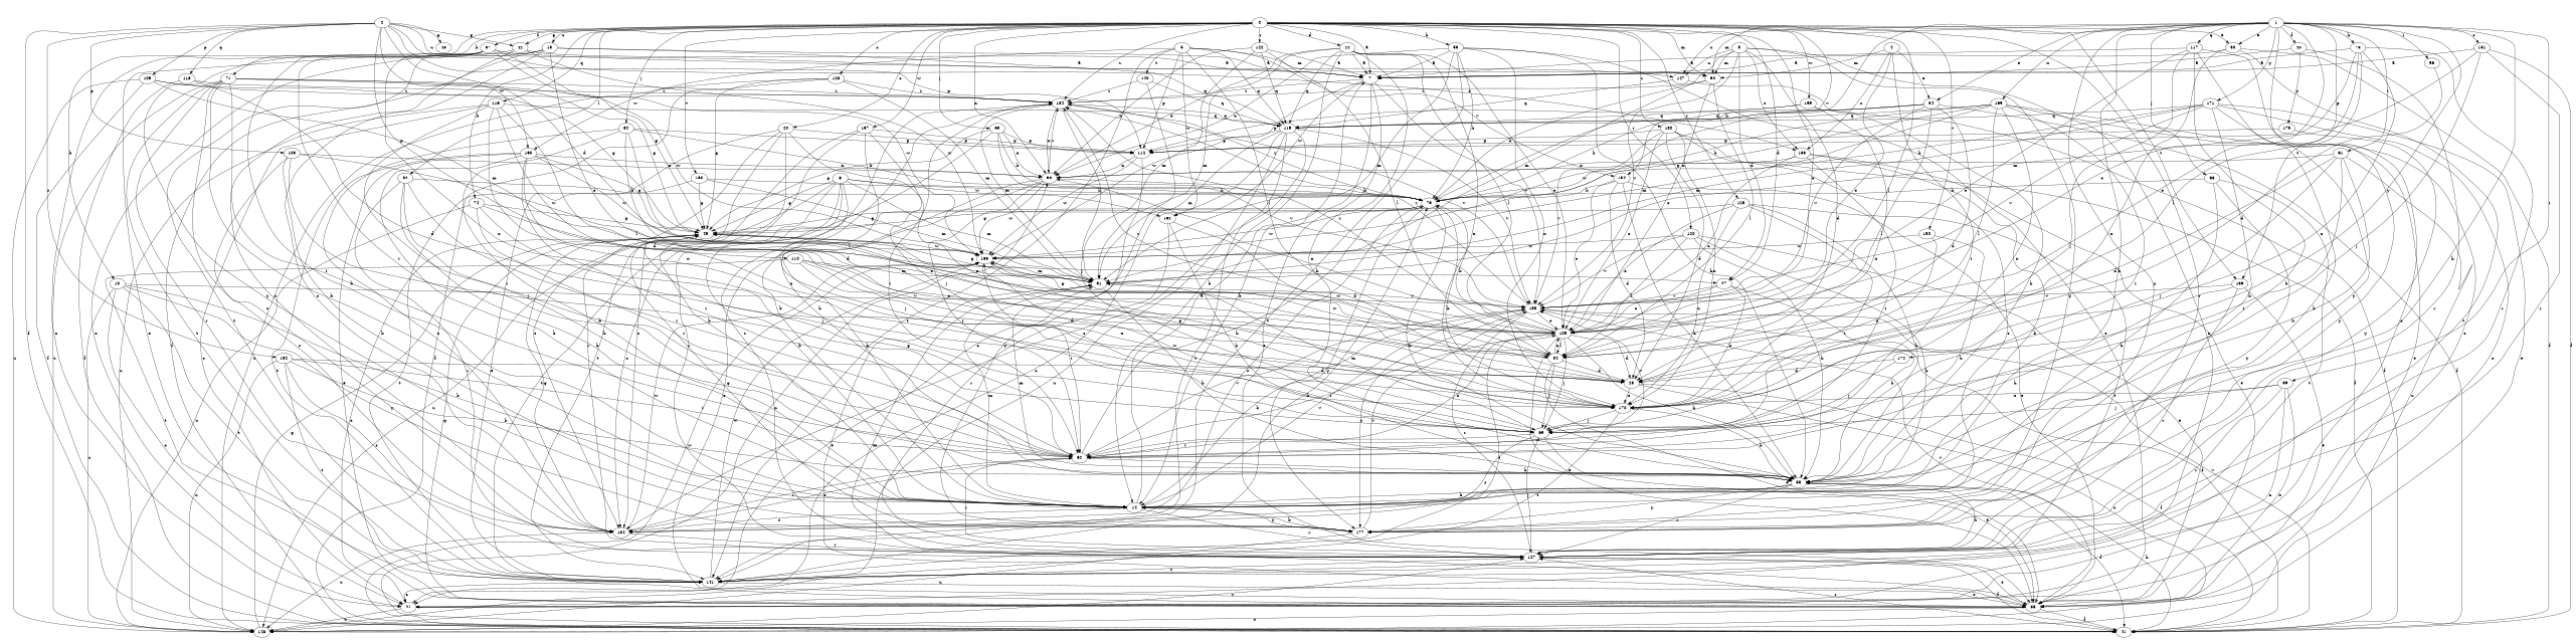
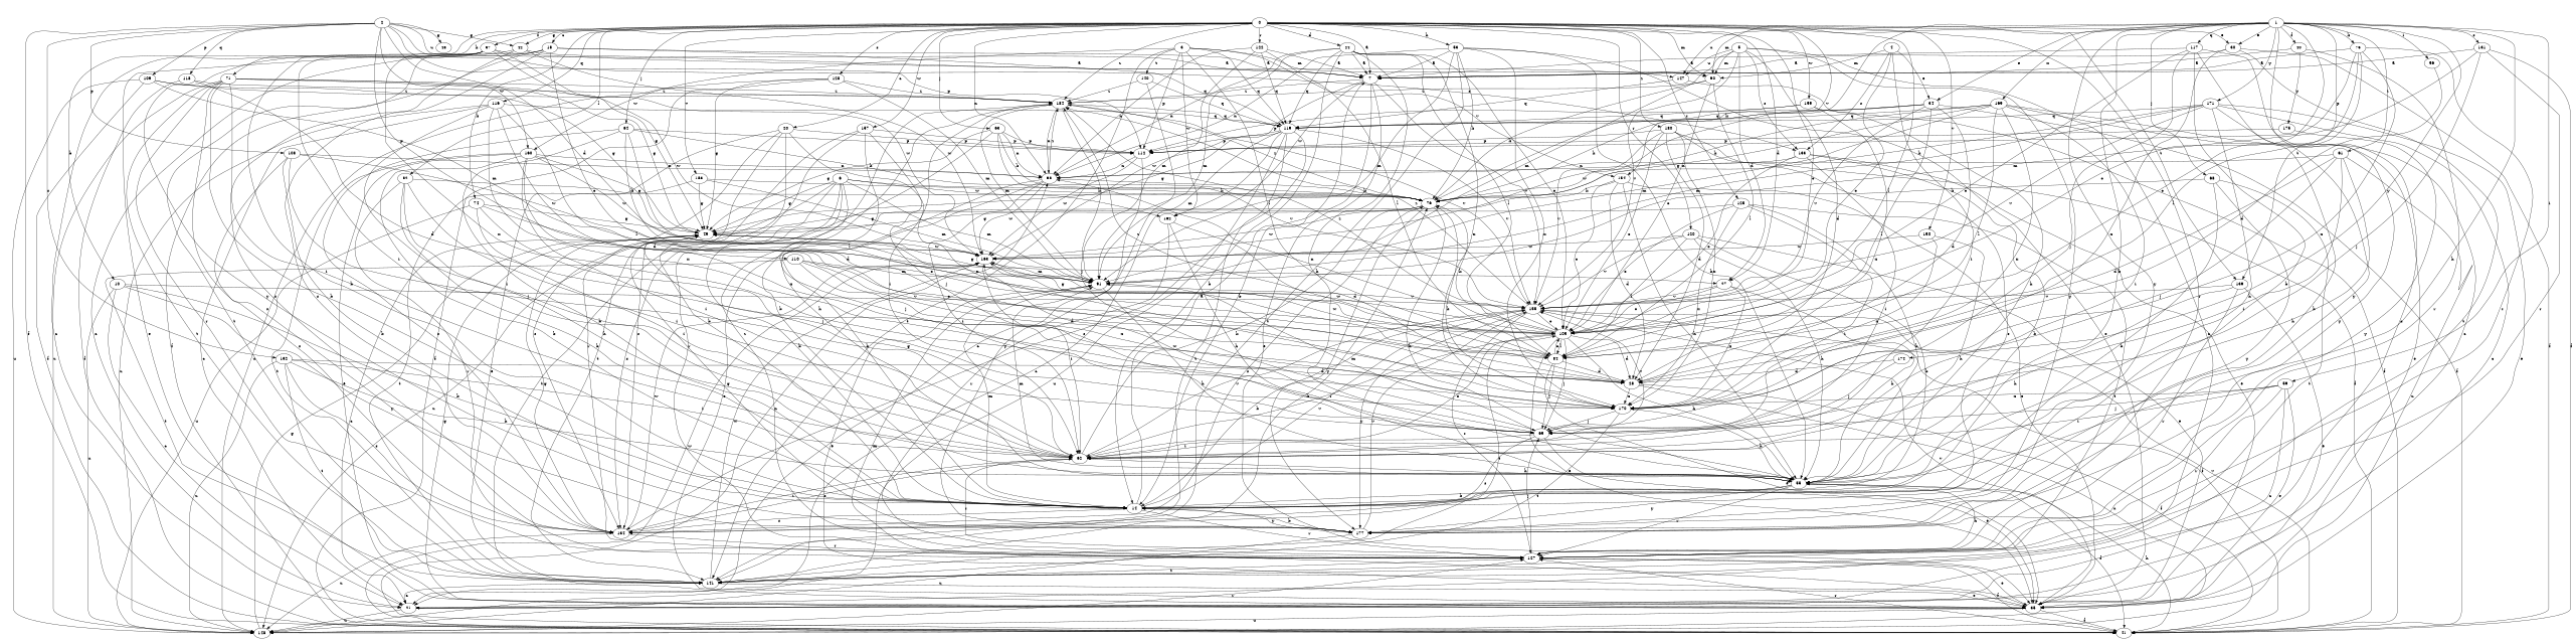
  strict digraph {
    0
    7
    10
    18
    20
    24
    27
    30
    37
    42
    53
    63
    64
    71
    74
    82
    84
    90
    98
    105
    116
    120
    122
    125
    127
    128
    139
    150
    153
    154
    157
    159
    180
    184
    14
    162
    155
    35
    163
    21
    177
    141
    148
    41
    119
    134
    112
    170
    55
    91
    62
    49
    76
    28
    69
    1
    34
    40
    56
    59
    61
    68
    75
    117
    131
    147
    169
    171
    174
    175
    2
    48
    108
    109
    110
    118
    132
    133
    160
    3
    140
    4
    5
    6
    0 -> 7 [label=a]
    0 -> 10 [label=b]
    0 -> 18 [label=c]
    0 -> 20 [label=c]
    0 -> 24 [label=d]
    0 -> 27 [label=d]
    0 -> 30 [label=e]
    0 -> 37 [label=f]
    0 -> 42 [label=g]
    0 -> 53 [label=h]
    0 -> 63 [label=j]
    0 -> 64 [label=j]
    0 -> 71 [label=k]
    0 -> 74 [label=k]
    0 -> 82 [label=l]
    0 -> 84 [label=l]
    0 -> 90 [label=m]
    0 -> 98 [label=n]
    0 -> 105 [label=o]
    0 -> 116 [label=q]
    0 -> 120 [label=r]
    0 -> 122 [label=r]
    0 -> 125 [label=r]
    0 -> 127 [label=r]
    0 -> 128 [label=s]
    0 -> 139 [label=t]
    0 -> 150 [label=v]
    0 -> 153 [label=v]
    0 -> 154 [label=v]
    0 -> 157 [label=w]
    0 -> 159 [label=w]
    0 -> 180 [label=z]
    0 -> 184 [label=z]
    7 -> 184 [label=z]
    7 -> 14 [label=b]
    7 -> 162 [label=w]
    7 -> 155 [label=v]
    7 -> 35 [label=e]
    7 -> 163 [label=w]
    10 -> 14 [label=b]
    10 -> 155 [label=v]
    10 -> 21 [label=c]
    10 -> 177 [label=y]
-   10 -> 141 [label=t]
    10 -> 148 [label=u]
    18 -> 7 [label=a]
    18 -> 105 [label=o]
    18 -> 21 [label=c]
    18 -> 141 [label=t]
    18 -> 41 [label=f]
    18 -> 119 [label=q]
    18 -> 134 [label=s]
    20 -> 127 [label=r]
    20 -> 14 [label=b]
    20 -> 35 [label=e]
    20 -> 134 [label=s]
    20 -> 112 [label=p]
    20 -> 170 [label=x]
    24 -> 7 [label=a]
    24 -> 84 [label=l]
    24 -> 98 [label=n]
    24 -> 105 [label=o]
    24 -> 14 [label=b]
    24 -> 119 [label=q]
    24 -> 170 [label=x]
    24 -> 55 [label=h]
    24 -> 91 [label=m]
    27 -> 105 [label=o]
    27 -> 155 [label=v]
    27 -> 170 [label=x]
    27 -> 55 [label=h]
    30 -> 7 [label=a]
    30 -> 141 [label=t]
    30 -> 41 [label=f]
    30 -> 170 [label=x]
    37 -> 7 [label=a]
    37 -> 14 [label=b]
    37 -> 163 [label=w]
    37 -> 21 [label=c]
    37 -> 177 [label=y]
    37 -> 170 [label=x]
    37 -> 62 [label=i]
    37 -> 49 [label=g]
    42 -> 7 [label=a]
    42 -> 35 [label=e]
    42 -> 163 [label=w]
    42 -> 134 [label=s]
    53 -> 7 [label=a]
    53 -> 98 [label=n]
    53 -> 35 [label=e]
    53 -> 141 [label=t]
    53 -> 170 [label=x]
    53 -> 55 [label=h]
    53 -> 91 [label=m]
    53 -> 76 [label=k]
    63 -> 98 [label=n]
    63 -> 127 [label=r]
    63 -> 155 [label=v]
    63 -> 112 [label=p]
    63 -> 49 [label=g]
    63 -> 76 [label=k]
    64 -> 84 [label=l]
    64 -> 14 [label=b]
    64 -> 134 [label=s]
    64 -> 112 [label=p]
    64 -> 76 [label=k]
    64 -> 28 [label=d]
    71 -> 127 [label=r]
    71 -> 184 [label=z]
    71 -> 14 [label=b]
    71 -> 163 [label=w]
    71 -> 141 [label=t]
    71 -> 148 [label=u]
    71 -> 134 [label=s]
    71 -> 62 [label=i]
    71 -> 49 [label=g]
    74 -> 105 [label=o]
    74 -> 148 [label=u]
    74 -> 62 [label=i]
    74 -> 49 [label=g]
    74 -> 69 [label=j]
    82 -> 127 [label=r]
    82 -> 14 [label=b]
    82 -> 55 [label=h]
    82 -> 62 [label=i]
    82 -> 76 [label=k]
    84 -> 105 [label=o]
    84 -> 184 [label=z]
    84 -> 35 [label=e]
    84 -> 163 [label=w]
    84 -> 28 [label=d]
    84 -> 69 [label=j]
    90 -> 84 [label=l]
    90 -> 105 [label=o]
    90 -> 184 [label=z]
    90 -> 76 [label=k]
    98 -> 184 [label=z]
    98 -> 14 [label=b]
    98 -> 35 [label=e]
    98 -> 163 [label=w]
    98 -> 62 [label=i]
    98 -> 76 [label=k]
    105 -> 84 [label=l]
    105 -> 98 [label=n]
    105 -> 184 [label=z]
    105 -> 35 [label=e]
    105 -> 163 [label=w]
    105 -> 141 [label=t]
    105 -> 55 [label=h]
    105 -> 62 [label=i]
    105 -> 49 [label=g]
    105 -> 76 [label=k]
    105 -> 28 [label=d]
    105 -> 69 [label=j]
    116 -> 84 [label=l]
    116 -> 21 [label=c]
    116 -> 148 [label=u]
    116 -> 119 [label=q]
    116 -> 170 [label=x]
    116 -> 62 [label=i]
    116 -> 28 [label=d]
    120 -> 84 [label=l]
    120 -> 14 [label=b]
    120 -> 155 [label=v]
    120 -> 35 [label=e]
    120 -> 163 [label=w]
    120 -> 55 [label=h]
    122 -> 7 [label=a]
    122 -> 84 [label=l]
    122 -> 98 [label=n]
    122 -> 119 [label=q]
    122 -> 91 [label=m]
    125 -> 105 [label=o]
    125 -> 141 [label=t]
    125 -> 170 [label=x]
    125 -> 55 [label=h]
    125 -> 62 [label=i]
    125 -> 49 [label=g]
    127 -> 184 [label=z]
    127 -> 35 [label=e]
    127 -> 141 [label=t]
    127 -> 41 [label=f]
    127 -> 55 [label=h]
    127 -> 69 [label=j]
    128 -> 184 [label=z]
    128 -> 148 [label=u]
    128 -> 41 [label=f]
    128 -> 91 [label=m]
    128 -> 49 [label=g]
    139 -> 127 [label=r]
    139 -> 155 [label=v]
    139 -> 35 [label=e]
    139 -> 55 [label=h]
    150 -> 163 [label=w]
    150 -> 170 [label=x]
    150 -> 55 [label=h]
    153 -> 141 [label=t]
    153 -> 91 [label=m]
    153 -> 49 [label=g]
    153 -> 76 [label=k]
    154 -> 105 [label=o]
    154 -> 35 [label=e]
    154 -> 55 [label=h]
    154 -> 76 [label=k]
    154 -> 28 [label=d]
    157 -> 141 [label=t]
    157 -> 134 [label=s]
    157 -> 112 [label=p]
    157 -> 55 [label=h]
    157 -> 69 [label=j]
    159 -> 41 [label=f]
    159 -> 119 [label=q]
    159 -> 112 [label=p]
    159 -> 170 [label=x]
    180 -> 105 [label=o]
    180 -> 155 [label=v]
    180 -> 41 [label=f]
    180 -> 134 [label=s]
    180 -> 112 [label=p]
    180 -> 170 [label=x]
    180 -> 28 [label=d]
    184 -> 98 [label=n]
    184 -> 14 [label=b]
    184 -> 155 [label=v]
    184 -> 119 [label=q]
    184 -> 91 [label=m]
    184 -> 62 [label=i]
    184 -> 69 [label=j]
    14 -> 7 [label=a]
    14 -> 127 [label=r]
    14 -> 155 [label=v]
    14 -> 177 [label=y]
    14 -> 134 [label=s]
    14 -> 91 [label=m]
    162 -> 127 [label=r]
    162 -> 55 [label=h]
    162 -> 28 [label=d]
    155 -> 105 [label=o]
    155 -> 127 [label=r]
    155 -> 184 [label=z]
    155 -> 14 [label=b]
    155 -> 177 [label=y]
    155 -> 41 [label=f]
    35 -> 155 [label=v]
    35 -> 148 [label=u]
    35 -> 41 [label=f]
    35 -> 91 [label=m]
    35 -> 49 [label=g]
    163 -> 91 [label=m]
    163 -> 62 [label=i]
    21 -> 148 [label=u]
    177 -> 14 [label=b]
    177 -> 155 [label=v]
    177 -> 148 [label=u]
    177 -> 49 [label=g]
    141 -> 35 [label=e]
    141 -> 163 [label=w]
    141 -> 21 [label=c]
    141 -> 76 [label=k]
    148 -> 127 [label=r]
    148 -> 49 [label=g]
    41 -> 98 [label=n]
    41 -> 127 [label=r]
    41 -> 155 [label=v]
    41 -> 163 [label=w]
    41 -> 55 [label=h]
    119 -> 155 [label=v]
    119 -> 21 [label=c]
    119 -> 141 [label=t]
    119 -> 148 [label=u]
    119 -> 134 [label=s]
    119 -> 112 [label=p]
    119 -> 91 [label=m]
    134 -> 127 [label=r]
    134 -> 163 [label=w]
    134 -> 148 [label=u]
    134 -> 62 [label=i]
    134 -> 49 [label=g]
    112 -> 98 [label=n]
    112 -> 163 [label=w]
    112 -> 177 [label=y]
    170 -> 141 [label=t]
    170 -> 55 [label=h]
-   170 -> 49 [label=g]
+   119 -> 49 [label=g]
    170 -> 76 [label=k]
    170 -> 69 [label=j]
    55 -> 127 [label=r]
    55 -> 14 [label=b]
    55 -> 177 [label=y]
    55 -> 41 [label=f]
    55 -> 91 [label=m]
    91 -> 155 [label=v]
    91 -> 35 [label=e]
    91 -> 55 [label=h]
    91 -> 49 [label=g]
    62 -> 105 [label=o]
    62 -> 127 [label=r]
    62 -> 155 [label=v]
    62 -> 134 [label=s]
    62 -> 55 [label=h]
    62 -> 49 [label=g]
    62 -> 76 [label=k]
    49 -> 163 [label=w]
    49 -> 21 [label=c]
    76 -> 184 [label=z]
    76 -> 163 [label=w]
    76 -> 177 [label=y]
    76 -> 134 [label=s]
    76 -> 55 [label=h]
    76 -> 49 [label=g]
    28 -> 148 [label=u]
    28 -> 41 [label=f]
    28 -> 170 [label=x]
    69 -> 155 [label=v]
    69 -> 35 [label=e]
    69 -> 163 [label=w]
    69 -> 134 [label=s]
    69 -> 91 [label=m]
    69 -> 62 [label=i]
    1 -> 30 [label=e]
    1 -> 90 [label=m]
    1 -> 105 [label=o]
    1 -> 139 [label=t]
    1 -> 14 [label=b]
    1 -> 21 [label=c]
    1 -> 177 [label=y]
    1 -> 55 [label=h]
    1 -> 76 [label=k]
    1 -> 34 [label=e]
    1 -> 40 [label=f]
    1 -> 56 [label=i]
    1 -> 59 [label=i]
    1 -> 61 [label=i]
    1 -> 68 [label=j]
    1 -> 75 [label=k]
    1 -> 117 [label=q]
    1 -> 131 [label=s]
    1 -> 147 [label=u]
    1 -> 169 [label=x]
    1 -> 171 [label=y]
    1 -> 174 [label=y]
    34 -> 84 [label=l]
    34 -> 155 [label=v]
    34 -> 163 [label=w]
    34 -> 41 [label=f]
    34 -> 119 [label=q]
    34 -> 76 [label=k]
    34 -> 28 [label=d]
    40 -> 7 [label=a]
    40 -> 127 [label=r]
    40 -> 175 [label=y]
    56 -> 28 [label=d]
    59 -> 127 [label=r]
    59 -> 35 [label=e]
    59 -> 21 [label=c]
    59 -> 170 [label=x]
+   59 -> 62 [label=i]
    59 -> 69 [label=j]
    61 -> 98 [label=n]
    61 -> 148 [label=u]
    61 -> 55 [label=h]
    61 -> 62 [label=i]
    61 -> 28 [label=d]
    61 -> 69 [label=j]
    68 -> 14 [label=b]
    68 -> 177 [label=y]
    68 -> 141 [label=t]
    68 -> 76 [label=k]
    75 -> 7 [label=a]
    75 -> 84 [label=l]
    75 -> 105 [label=o]
    75 -> 127 [label=r]
    75 -> 112 [label=p]
    75 -> 170 [label=x]
    117 -> 7 [label=a]
    117 -> 105 [label=o]
    117 -> 14 [label=b]
    117 -> 21 [label=c]
    117 -> 177 [label=y]
    117 -> 69 [label=j]
    131 -> 7 [label=a]
    131 -> 127 [label=r]
    131 -> 41 [label=f]
    131 -> 91 [label=m]
    131 -> 69 [label=j]
    147 -> 119 [label=q]
    147 -> 55 [label=h]
    169 -> 84 [label=l]
    169 -> 14 [label=b]
    169 -> 35 [label=e]
    169 -> 119 [label=q]
    169 -> 170 [label=x]
    169 -> 91 [label=m]
    169 -> 62 [label=i]
    169 -> 49 [label=g]
    169 -> 76 [label=k]
    171 -> 155 [label=v]
    171 -> 35 [label=e]
    171 -> 21 [label=c]
    171 -> 177 [label=y]
    171 -> 119 [label=q]
    171 -> 55 [label=h]
    171 -> 91 [label=m]
    171 -> 76 [label=k]
    174 -> 28 [label=d]
    174 -> 69 [label=j]
    175 -> 177 [label=y]
    175 -> 112 [label=p]
    2 -> 27 [label=d]
    2 -> 42 [label=g]
    2 -> 41 [label=f]
    2 -> 112 [label=p]
    2 -> 147 [label=u]
    2 -> 48 [label=g]
    2 -> 108 [label=p]
    2 -> 109 [label=p]
    2 -> 110 [label=p]
    2 -> 118 [label=q]
    2 -> 132 [label=s]
    2 -> 133 [label=s]
    2 -> 160 [label=w]
    108 -> 98 [label=n]
    108 -> 14 [label=b]
    108 -> 163 [label=w]
    108 -> 134 [label=s]
    108 -> 69 [label=j]
    109 -> 184 [label=z]
    109 -> 148 [label=u]
    109 -> 41 [label=f]
    109 -> 91 [label=m]
    109 -> 49 [label=g]
    110 -> 105 [label=o]
    110 -> 141 [label=t]
    110 -> 170 [label=x]
    110 -> 91 [label=m]
    110 -> 28 [label=d]
    118 -> 184 [label=z]
    118 -> 41 [label=f]
    118 -> 28 [label=d]
    132 -> 141 [label=t]
    132 -> 148 [label=u]
    132 -> 134 [label=s]
    132 -> 55 [label=h]
    132 -> 62 [label=i]
    132 -> 28 [label=d]
    133 -> 98 [label=n]
    133 -> 105 [label=o]
    133 -> 14 [label=b]
    133 -> 35 [label=e]
    133 -> 62 [label=i]
    160 -> 98 [label=n]
    160 -> 14 [label=b]
    160 -> 35 [label=e]
    160 -> 163 [label=w]
    160 -> 141 [label=t]
    160 -> 170 [label=x]
    160 -> 62 [label=i]
    160 -> 49 [label=g]
    3 -> 84 [label=l]
    3 -> 90 [label=m]
    3 -> 154 [label=v]
    3 -> 162 [label=w]
    3 -> 141 [label=t]
    3 -> 119 [label=q]
    3 -> 112 [label=p]
    3 -> 160 [label=w]
    3 -> 140 [label=t]
    140 -> 184 [label=z]
    140 -> 21 [label=c]
    140 -> 119 [label=q]
    4 -> 90 [label=m]
    4 -> 105 [label=o]
    4 -> 62 [label=i]
    4 -> 34 [label=e]
    4 -> 133 [label=s]
    5 -> 27 [label=d]
    5 -> 90 [label=m]
    5 -> 155 [label=v]
    5 -> 21 [label=c]
    5 -> 177 [label=y]
    5 -> 91 [label=m]
    5 -> 28 [label=d]
    5 -> 147 [label=u]
    5 -> 133 [label=s]
    6 -> 14 [label=b]
    6 -> 162 [label=w]
    6 -> 141 [label=t]
    6 -> 148 [label=u]
    6 -> 134 [label=s]
    6 -> 91 [label=m]
    6 -> 49 [label=g]
    6 -> 76 [label=k]
    6 -> 69 [label=j]
  }
